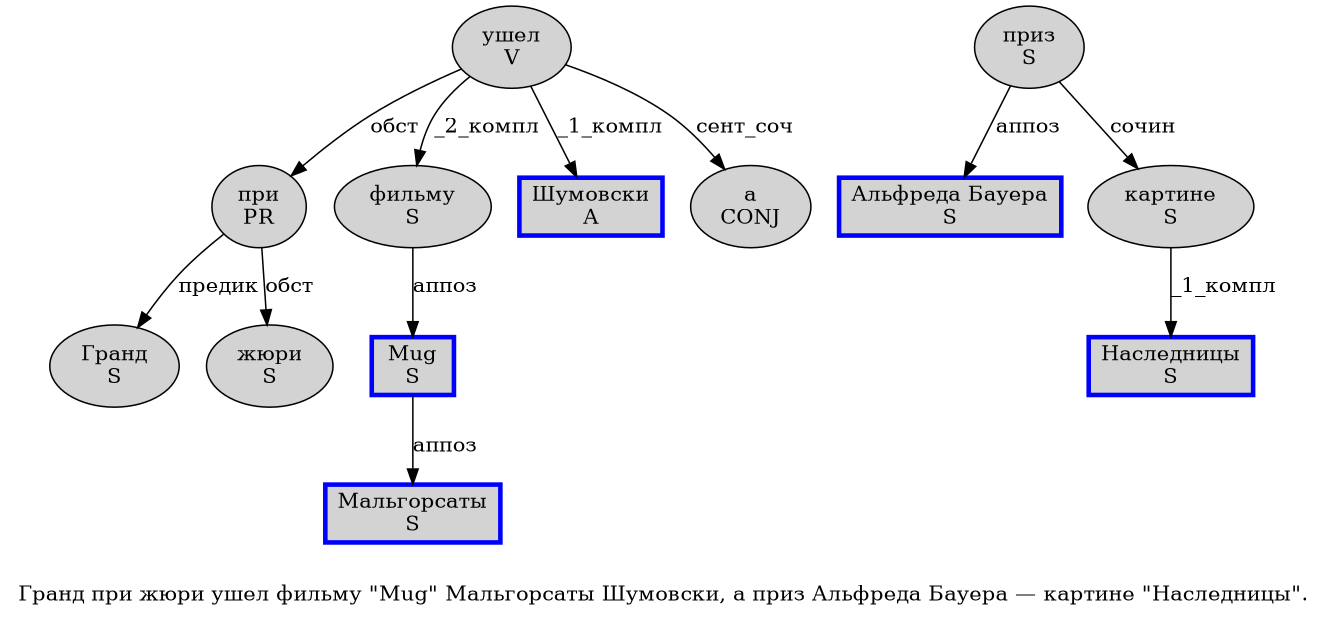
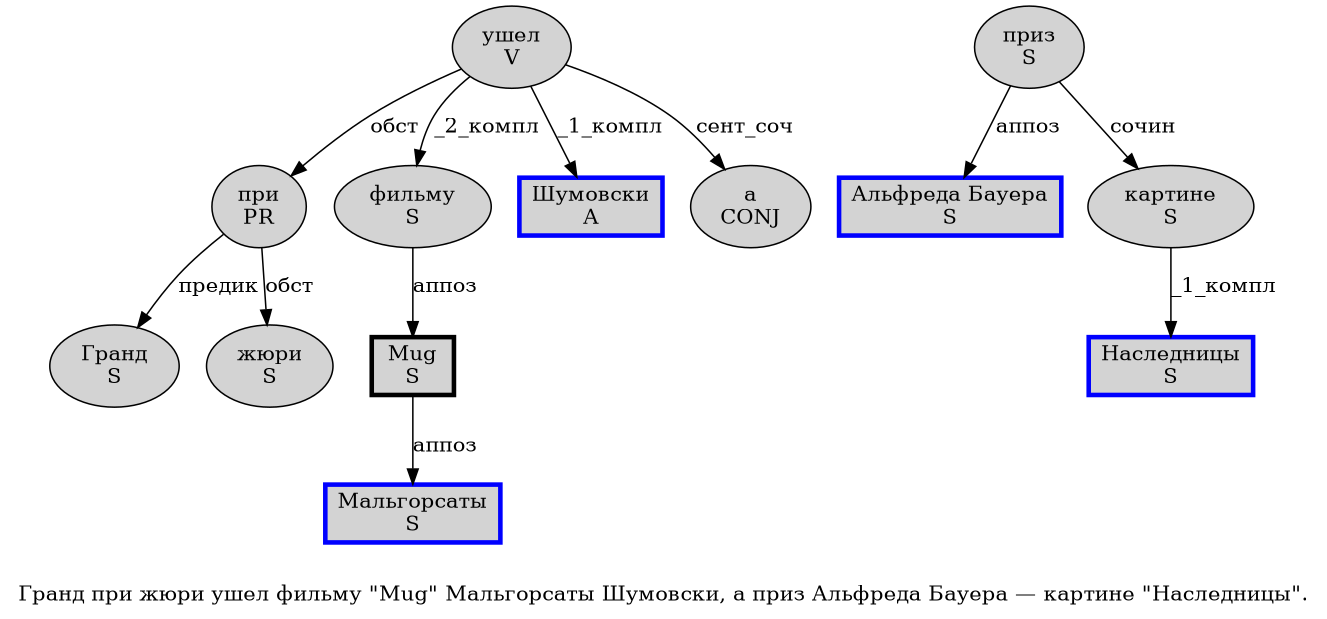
  digraph {
    label="Гранд при жюри ушел фильму \"Mug\" Мальгорсаты Шумовски, а приз Альфреда Бауера — картине \"Наследницы\"."
    node [fillcolor=lightgray penwidth=1 shape=ellipse style=filled]
    n1 [label="Гранд\nS"]
    n2 [label="при\nPR"]
    n3 [label="жюри\nS"]
    n4 [label="ушел\nV"]
    n5 [label="фильму\nS"]
    n6 [color=blue label="Шумовски\nA" penwidth=3 shape=box]
    n7 [label="а\nCONJ"]
-   n8 [color=blue label="Mug\nS" penwidth=3 shape=box]
+   n8 [color=black label="Mug\nS" penwidth=3 shape=box]
    n9 [color=blue label="Мальгорсаты\nS" penwidth=3 shape=box]
    n10 [label="приз\nS"]
    n11 [color=blue label="Альфреда Бауера\nS" penwidth=3 shape=box]
    n12 [label="картине\nS"]
    n13 [color=blue label="Наследницы\nS" penwidth=3 shape=box]
    n2 -> n1 [label="предик"]
    n2 -> n3 [label="обст"]
    n4 -> n2 [label="обст"]
    n4 -> n5 [label="_2_компл"]
    n4 -> n6 [label="_1_компл"]
    n4 -> n7 [label="сент_соч"]
    n5 -> n8 [label="аппоз"]
    n8 -> n9 [label="аппоз"]
    n10 -> n11 [label="аппоз"]
    n10 -> n12 [label="сочин"]
    n12 -> n13 [label="_1_компл"]
  }
